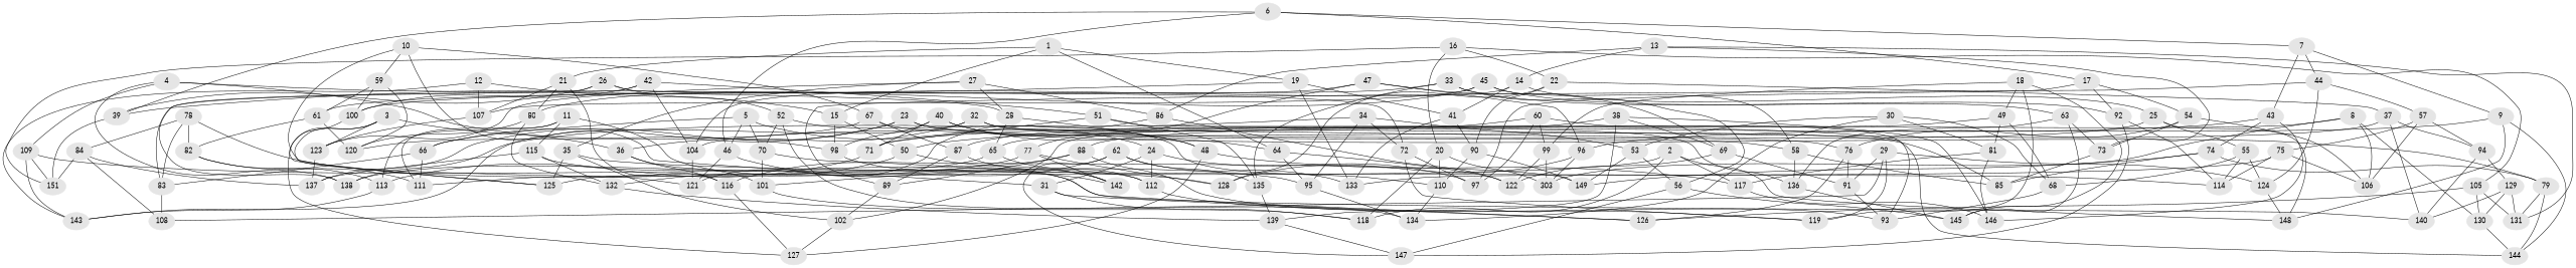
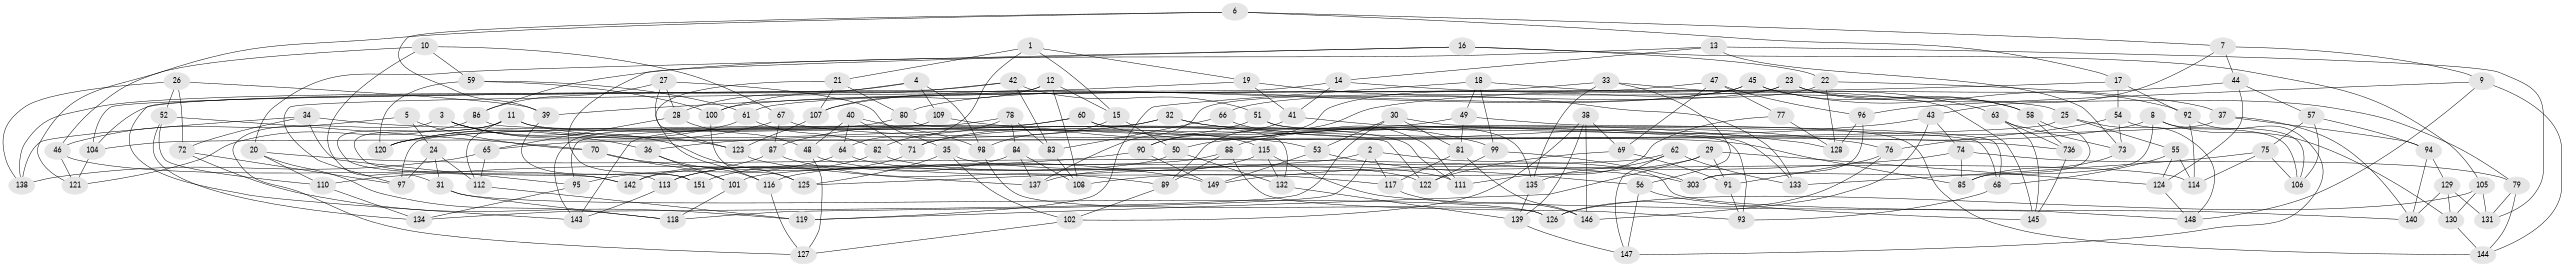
  graph {
    fontname=Lato
    node [color=gray90 fontname=Lato style=filled]
    edge [fontname=Lato]
    1
    15
    19
    21
    64
    98
    50
    39
    41
    133
    107
    80
    116
    95
    122
    2
    117
    118
    125
    148
    146
    3
    36
    123
    127
    101
    137
    4
    28
    109
    138
    48
    65
    126
    143
    n36 [label=151]
    128
    5
    24
    46
    66
    70
    31
    112
    97
    121
    142
    111
    83
    149
    6
    7
    17
    9
    43
    44
    54
    92
    96
    144
    74
    124
    57
    89
    8
    88
    n67 [label=303]
    106
    130
    93
    10
    59
    67
    100
    61
    120
    85
    87
    11
    113
    115
    119
    140
    132
    12
    108
    13
    14
    73
    86
    131
    25
    104
    55
    90
    16
    20
    22
    105
    110
    37
    76
    114
    147
    18
    49
    99
    145
    68
    81
    71
    134
    94
    23
    58
    79
-   136
+   136 [label=736]
    26
    52
    72
    27
    35
    102
    29
    91
    30
    53
    56
    32
    33
    63
    135
    139
    34
    129
    38
    69
    40
    42
    51
    75
    45
    47
    77
    82
    60
    62
    78
    84
    1 -- 15
    1 -- 19
    1 -- 21
    1 -- 64
    15 -- 98
    15 -- 50
    19 -- 39
    19 -- 41
    19 -- 133
    21 -- 107
    21 -- 80
    21 -- 116
    64 -- 95
    64 -- 122
    98 -- 126
    50 -- 142
    50 -- 132
    39 -- n36
    41 -- 133
    41 -- 90
    107 -- 123
    80 -- 120
    80 -- 132
    116 -- 127
    95 -- 134
    2 -- 117
    2 -- 118
    2 -- 125
    2 -- 148
    117 -- 146
    3 -- 125
    3 -- 36
    3 -- 123
    3 -- 127
    36 -- 116
    36 -- 101
    123 -- 137
    101 -- 118
    4 -- 98
    4 -- 28
    4 -- 109
    4 -- 138
    28 -- 48
    28 -- 65
    109 -- 143
-   109 -- n36
    109 -- 128
    48 -- 117
    48 -- 127
    65 -- 138
    65 -- 112
    5 -- 24
    5 -- 46
-   5 -- 66
    5 -- 70
    24 -- 31
    24 -- 112
    24 -- 97
    46 -- 121
    46 -- 142
    66 -- 111
    66 -- 83
    70 -- 101
    70 -- 149
    31 -- 118
    31 -- 126
    112 -- 119
    83 -- 108
    6 -- 39
    6 -- 46
    6 -- 7
    6 -- 17
    7 -- 9
    7 -- 43
    7 -- 44
    17 -- 97
    17 -- 54
    17 -- 92
    9 -- 148
    9 -- 96
    9 -- 144
    43 -- 50
    43 -- 146
    43 -- 74
    44 -- 124
    44 -- 57
    44 -- 89
    54 -- 106
    54 -- 73
    54 -- 76
    92 -- 114
    92 -- 147
    96 -- 128
    96 -- n67
    74 -- 149
    74 -- 85
    74 -- 79
    124 -- 148
    57 -- 106
    57 -- 94
    57 -- 75
    89 -- 102
    8 -- 88
    8 -- n67
    8 -- 106
    8 -- 130
    88 -- 116
    88 -- 89
    88 -- 93
    130 -- 144
    10 -- 31
    10 -- 121
    10 -- 59
    10 -- 67
    59 -- 100
    59 -- 61
    59 -- 120
    67 -- 120
    67 -- 85
    67 -- 87
    100 -- 125
    61 -- 120
    61 -- 82
    87 -- 142
    87 -- 89
    11 -- 112
    11 -- 111
    11 -- 113
    11 -- 115
    113 -- 143
    115 -- 137
    115 -- 140
    115 -- 132
    132 -- 139
    12 -- 15
    12 -- 107
    12 -- 143
+   12 -- 108
    13 -- 14
    13 -- 73
    13 -- 86
    13 -- 131
    14 -- 41
    14 -- 25
    14 -- 104
    73 -- 85
    86 -- 122
    86 -- 121
    25 -- 148
    25 -- 104
    25 -- 55
    104 -- 121
    55 -- 124
    55 -- 114
    55 -- 68
    90 -- 149
    90 -- 110
    16 -- n36
    16 -- 20
    16 -- 22
    16 -- 105
    20 -- 118
    20 -- n67
    20 -- 110
    22 -- 128
    22 -- 90
    22 -- 37
    105 -- 126
    105 -- 130
    105 -- 131
    110 -- 134
    37 -- 65
    37 -- 140
    37 -- 94
    76 -- 126
    76 -- 91
    18 -- 119
    18 -- 49
    18 -- 99
    18 -- 145
    49 -- 68
    49 -- 81
    49 -- 71
    99 -- 122
    99 -- n67
    68 -- 93
    81 -- 117
    81 -- 146
    71 -- 113
    94 -- 140
    94 -- 129
    23 -- 137
    23 -- 66
    23 -- 58
    23 -- 79
    58 -- 85
    58 -- 136
    79 -- 144
    79 -- 131
    136 -- 145
    26 -- 39
    26 -- 138
    26 -- 52
    26 -- 72
    52 -- 70
    52 -- 110
    52 -- 134
    72 -- 97
    72 -- 119
    27 -- 123
    27 -- 28
    27 -- 86
    27 -- 35
    35 -- 125
    35 -- 114
    35 -- 102
    102 -- 127
    29 -- 124
    29 -- 119
    29 -- 108
    29 -- 91
    91 -- 93
    30 -- 68
    30 -- 81
    30 -- 134
    30 -- 53
    53 -- 149
    53 -- 56
    56 -- 147
    56 -- 145
    32 -- 36
    32 -- 143
    32 -- 76
    32 -- 136
    33 -- 100
    33 -- 56
    33 -- 63
    33 -- 135
    63 -- 73
    63 -- 145
    63 -- 136
    135 -- 139
    139 -- 147
    34 -- 95
    34 -- 138
    34 -- 72
    34 -- 53
    129 -- 130
    129 -- 140
    129 -- 131
    38 -- 146
    38 -- 102
    38 -- 139
    38 -- 69
    69 -- 122
    69 -- 91
    40 -- 64
    40 -- 98
    40 -- 48
    40 -- 71
    42 -- 83
    42 -- 100
    42 -- 104
    42 -- 51
    51 -- 144
    51 -- 71
    51 -- 135
    75 -- 133
    75 -- 106
    75 -- 114
    45 -- 107
    45 -- 80
    45 -- 92
    45 -- 58
    47 -- 96
    47 -- 61
    47 -- 69
    47 -- 77
    77 -- 128
-   77 -- 142
+   11 -- 142
    77 -- 111
    82 -- 111
    82 -- 113
    60 -- 97
    60 -- 93
    60 -- 87
    60 -- 99
    62 -- 133
    62 -- 101
    62 -- 147
    62 -- 135
    78 -- 95
    78 -- 83
    78 -- 82
    78 -- 84
    84 -- 137
    84 -- n36
    84 -- 108
  }
